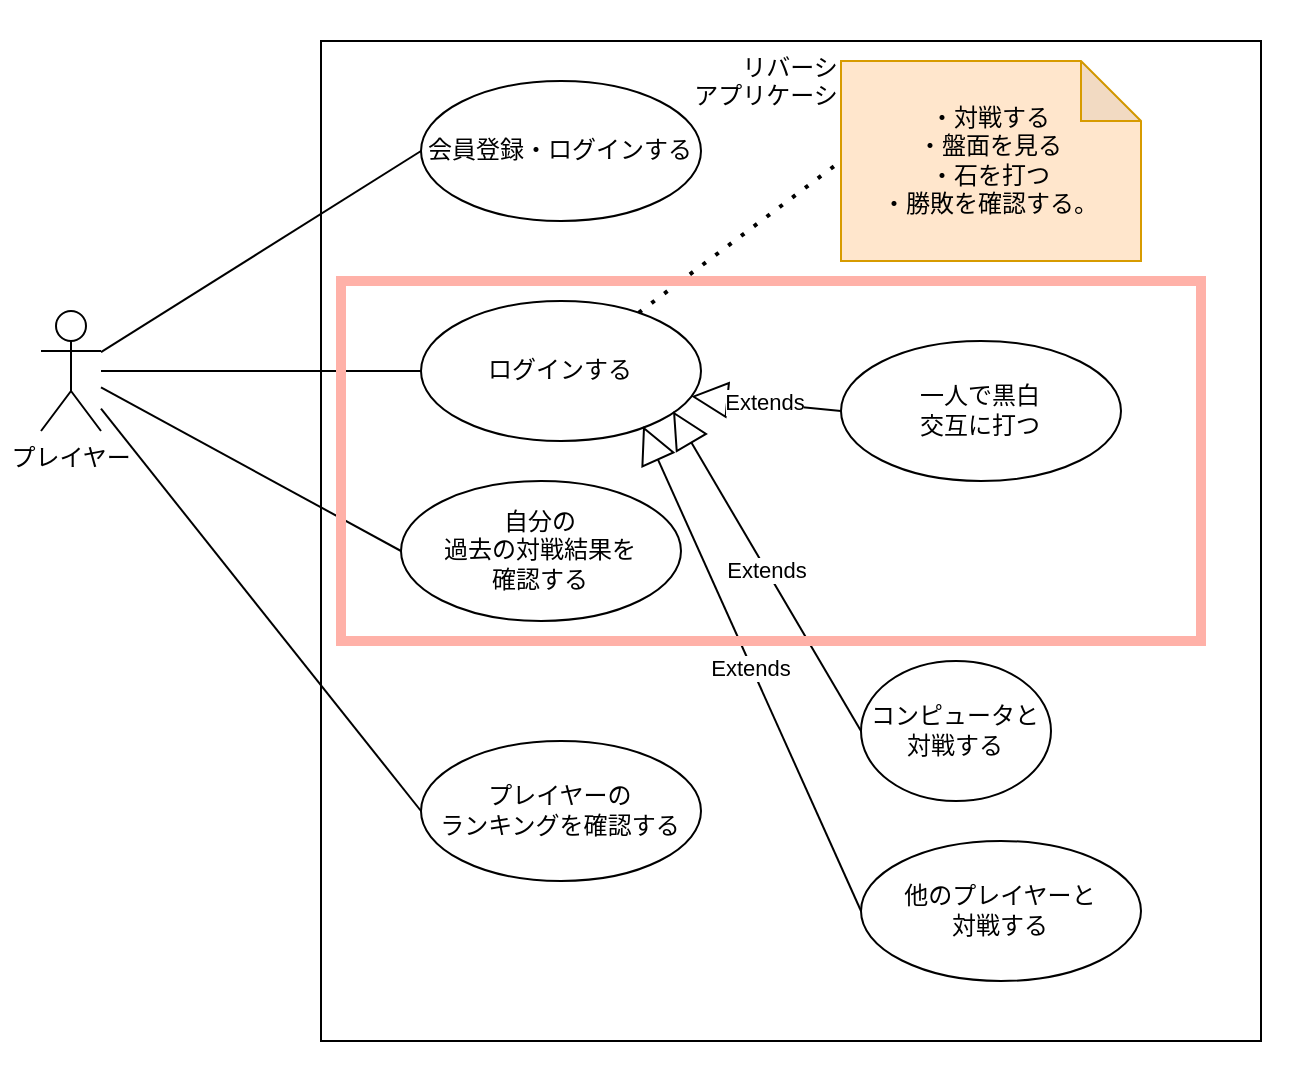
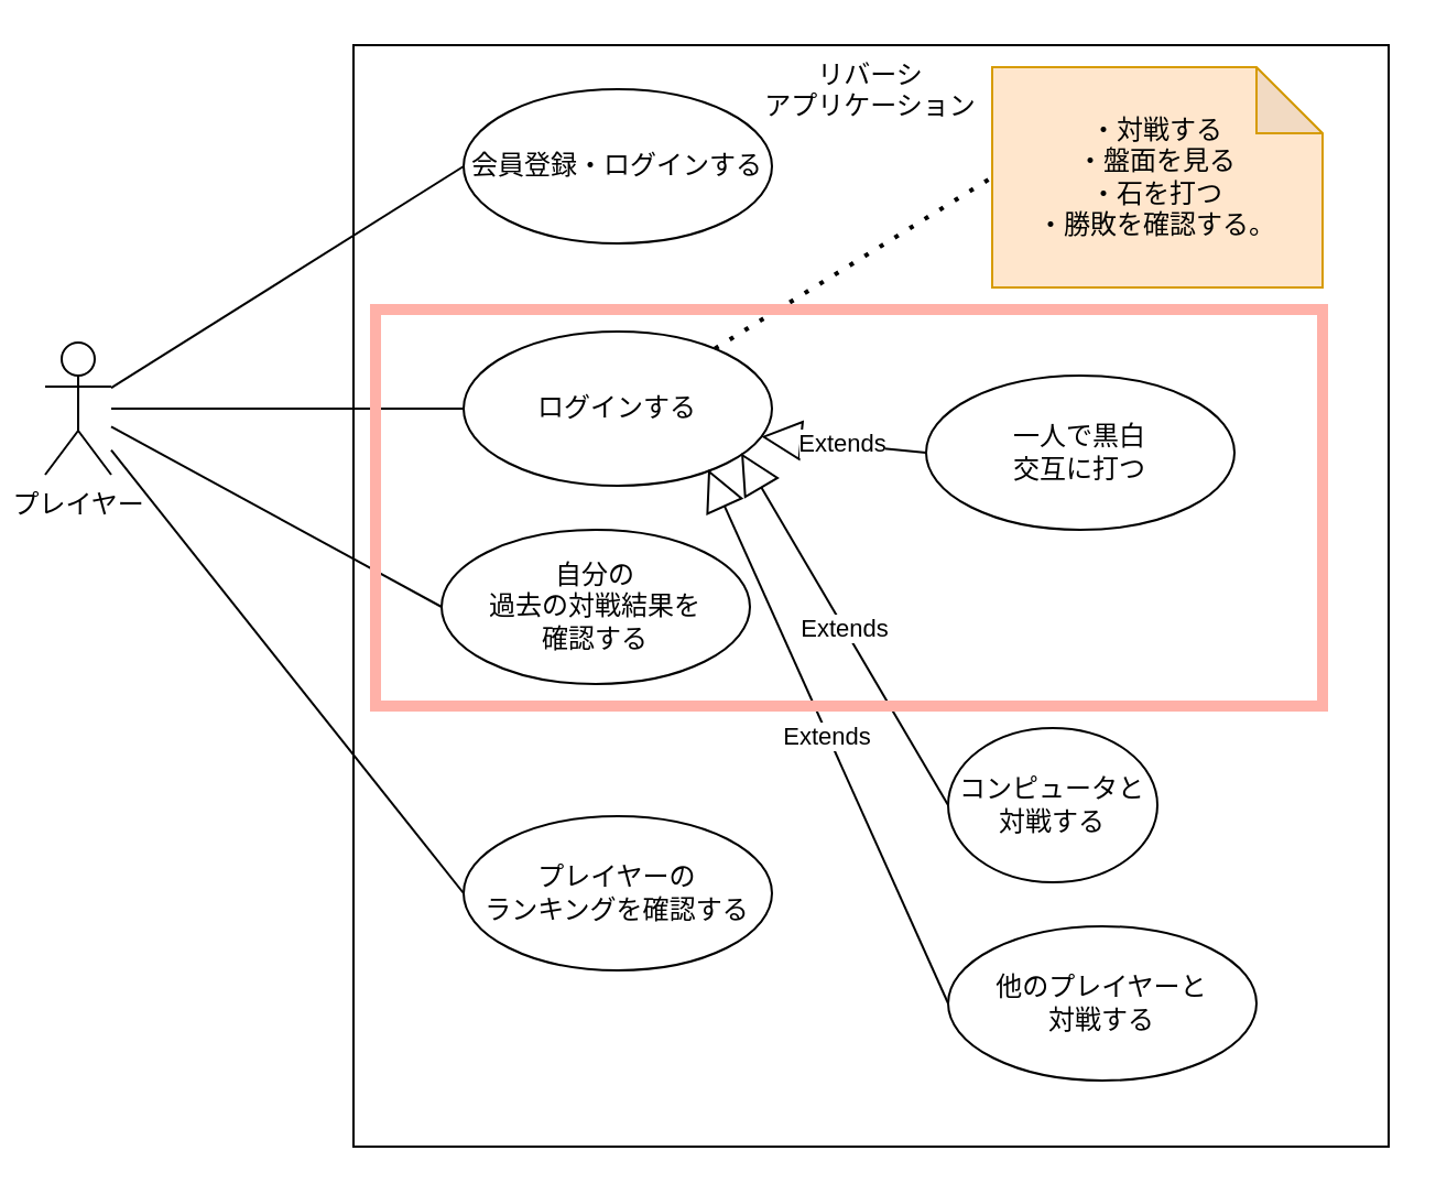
  <mxCell id="0" />
  <mxCell id="1" parent="0" />
  <mxCell id="2" value="リバーシ&lt;br&gt;&lt;div style=&quot;text-align: justify;&quot;&gt;&lt;span style=&quot;background-color: initial;&quot;&gt;アプリケーション&lt;/span&gt;&lt;/div&gt;" style="rounded=0;whiteSpace=wrap;html=1;verticalAlign=top;gradientColor=none;fillColor=none;" parent="1" vertex="1"><mxGeometry x="160" y="20" width="470" height="500" as="geometry" /></mxCell>
  <mxCell id="3" value="プレイヤー" style="shape=umlActor;verticalLabelPosition=bottom;verticalAlign=top;html=1;outlineConnect=0;fillColor=none;gradientColor=none;" parent="1" vertex="1"><mxGeometry x="20" y="155" width="30" height="60" as="geometry" /></mxCell>
  <mxCell id="4" value="ログインする" style="ellipse;whiteSpace=wrap;html=1;fillColor=none;gradientColor=none;" parent="1" vertex="1"><mxGeometry x="210" y="150" width="140" height="70" as="geometry" /></mxCell>
  <mxCell id="5" value="" style="endArrow=none;html=1;entryX=0;entryY=0.5;entryDx=0;entryDy=0;" edge="1" parent="1" source="3" target="4"><mxGeometry relative="1" as="geometry"><mxPoint x="150" y="190" as="sourcePoint" /><mxPoint x="310" y="190" as="targetPoint" /></mxGeometry></mxCell>
- <mxCell id="6" value="・対戦する&lt;br&gt;・盤面を見る&lt;br&gt;・石を打つ&lt;br&gt;・勝敗を確認する。" style="shape=note;whiteSpace=wrap;html=1;backgroundOutline=1;darkOpacity=0.05;fillColor=#ffe6cc;strokeColor=#d79b00;" vertex="1" parent="1"><mxGeometry x="420" y="30" width="150" height="100" as="geometry" /></mxCell>
+ <mxCell id="6" value="・対戦する&lt;br&gt;・盤面を見る&lt;br&gt;・石を打つ&lt;br&gt;・勝敗を確認する。" style="shape=note;whiteSpace=wrap;html=1;backgroundOutline=1;darkOpacity=0.05;fillColor=#ffe6cc;strokeColor=#d79b00;" vertex="1" parent="1"><mxGeometry x="450" y="30" width="150" height="100" as="geometry" /></mxCell>
  <mxCell id="7" value="" style="endArrow=none;dashed=1;html=1;dashPattern=1 3;strokeWidth=2;entryX=0;entryY=0.5;entryDx=0;entryDy=0;entryPerimeter=0;" edge="1" parent="1" source="4" target="6"><mxGeometry width="50" height="50" relative="1" as="geometry"><mxPoint x="370" y="180" as="sourcePoint" /><mxPoint x="420" y="130" as="targetPoint" /></mxGeometry></mxCell>
  <mxCell id="8" value="自分の&lt;br&gt;過去の対戦結果を&lt;br&gt;確認する" style="ellipse;whiteSpace=wrap;html=1;fillColor=none;gradientColor=none;" vertex="1" parent="1"><mxGeometry x="200" y="240" width="140" height="70" as="geometry" /></mxCell>
  <mxCell id="9" value="会員登録・ログインする" style="ellipse;whiteSpace=wrap;html=1;fillColor=none;gradientColor=none;" vertex="1" parent="1"><mxGeometry x="210" y="40" width="140" height="70" as="geometry" /></mxCell>
  <mxCell id="10" value="" style="endArrow=none;html=1;entryX=0;entryY=0.5;entryDx=0;entryDy=0;" edge="1" parent="1" source="3" target="9"><mxGeometry relative="1" as="geometry"><mxPoint x="60" y="195" as="sourcePoint" /><mxPoint x="220" y="195" as="targetPoint" /></mxGeometry></mxCell>
  <mxCell id="11" value="" style="endArrow=none;html=1;entryX=0;entryY=0.5;entryDx=0;entryDy=0;" edge="1" parent="1" source="3" target="8"><mxGeometry relative="1" as="geometry"><mxPoint x="60" y="185.571" as="sourcePoint" /><mxPoint x="220" y="85" as="targetPoint" /></mxGeometry></mxCell>
  <mxCell id="12" value="一人で黒白&lt;br&gt;交互に打つ" style="ellipse;whiteSpace=wrap;html=1;fillColor=none;gradientColor=none;" vertex="1" parent="1"><mxGeometry x="420" y="170" width="140" height="70" as="geometry" /></mxCell>
  <mxCell id="13" value="コンピュータと&lt;br&gt;対戦する" style="ellipse;whiteSpace=wrap;html=1;fillColor=none;gradientColor=none;" vertex="1" parent="1"><mxGeometry x="430" y="330" width="95" height="70" as="geometry" /></mxCell>
  <mxCell id="14" value="他のプレイヤーと&lt;br&gt;対戦する" style="ellipse;whiteSpace=wrap;html=1;fillColor=none;gradientColor=none;" vertex="1" parent="1"><mxGeometry x="430" y="420" width="140" height="70" as="geometry" /></mxCell>
  <mxCell id="15" value="Extends" style="endArrow=block;endSize=16;endFill=0;html=1;exitX=0;exitY=0.5;exitDx=0;exitDy=0;entryX=0.965;entryY=0.681;entryDx=0;entryDy=0;entryPerimeter=0;" edge="1" parent="1" source="12" target="4"><mxGeometry width="160" relative="1" as="geometry"><mxPoint x="150" y="260" as="sourcePoint" /><mxPoint x="310" y="260" as="targetPoint" /></mxGeometry></mxCell>
  <mxCell id="16" value="Extends" style="endArrow=block;endSize=16;endFill=0;html=1;exitX=0;exitY=0.5;exitDx=0;exitDy=0;entryX=0.9;entryY=0.788;entryDx=0;entryDy=0;entryPerimeter=0;" edge="1" parent="1" source="13" target="4"><mxGeometry width="160" relative="1" as="geometry"><mxPoint x="430" y="260" as="sourcePoint" /><mxPoint x="355.1" y="207.67" as="targetPoint" /></mxGeometry></mxCell>
  <mxCell id="17" value="Extends" style="endArrow=block;endSize=16;endFill=0;html=1;exitX=0;exitY=0.5;exitDx=0;exitDy=0;entryX=0.793;entryY=0.895;entryDx=0;entryDy=0;entryPerimeter=0;" edge="1" parent="1" source="14" target="4"><mxGeometry width="160" relative="1" as="geometry"><mxPoint x="430" y="345" as="sourcePoint" /><mxPoint x="346" y="215.16" as="targetPoint" /></mxGeometry></mxCell>
  <mxCell id="18" value="プレイヤーの&lt;br&gt;ランキングを確認する" style="ellipse;whiteSpace=wrap;html=1;fillColor=none;gradientColor=none;" vertex="1" parent="1"><mxGeometry x="210" y="370" width="140" height="70" as="geometry" /></mxCell>
  <mxCell id="19" value="" style="endArrow=none;html=1;entryX=0;entryY=0.5;entryDx=0;entryDy=0;" edge="1" parent="1" source="3" target="18"><mxGeometry relative="1" as="geometry"><mxPoint x="60" y="204.429" as="sourcePoint" /><mxPoint x="220" y="305" as="targetPoint" /></mxGeometry></mxCell>
  <mxCell id="20" value="" style="rounded=0;whiteSpace=wrap;html=1;fillColor=none;strokeColor=#FFB1A8;strokeWidth=5;" vertex="1" parent="1"><mxGeometry x="170" y="140" width="430" height="180" as="geometry" /></mxCell>
